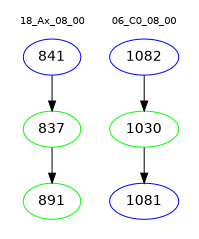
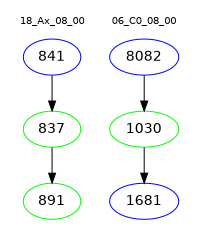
  digraph {
    fontname="DejaVu Sans"
    node [color=blue fontname="DejaVu Sans"]
    edge [color=black fontname="DejaVu Sans"]
    n1 [label=841]
    n2 [color=green label=837]
    n3 [color=green label=891]
-   n4 [label=1082]
+   n4 [label=8082]
    n5 [color=green label=1030]
-   n6 [label=1081]
+   n6 [label=1681]
    subgraph cluster_1 {
      color=white
      fontsize=10
      label="18_Ax_08_00"
      n1
      n2
      n3
    }
    subgraph cluster_2 {
      color=white
      fontsize=10
      label="06_C0_08_00"
      n4
      n5
      n6
    }
    n1 -> n2
    n2 -> n3
    n4 -> n5
    n5 -> n6
  }
